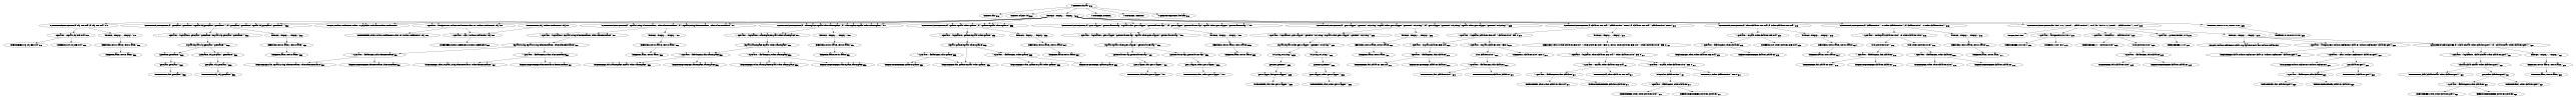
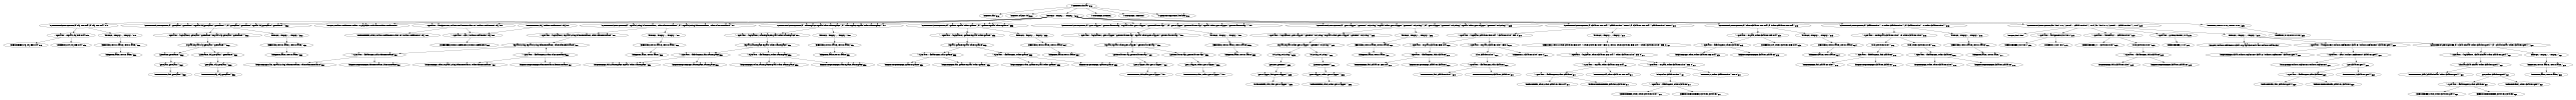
  digraph {
    n1 [label=<(METHOD,similar)<SUB>578</SUB>>]
    n2 [label=<(PARAM,this)<SUB>578</SUB>>]
    n3 [label=<(PARAM,Object obj)<SUB>578</SUB>>]
    n4 [label=<(BLOCK,&lt;empty&gt;,&lt;empty&gt;)<SUB>578</SUB>>]
    n5 [label=<(MODIFIER,PUBLIC)>]
    n6 [label=<(MODIFIER,VIRTUAL)>]
    n7 [label=<(METHOD_RETURN,boolean)<SUB>578</SUB>>]
    n8 [label=<(CONTROL_STRUCTURE,if (obj == null),if (obj == null))<SUB>579</SUB>>]
    n9 [label=<(CONTROL_STRUCTURE,if (!getClass().getName().equals(obj.getClass().getName())),if (!getClass().getName().equals(obj.getClass().getName())))<SUB>582</SUB>>]
    n10 [label=<(LOCAL,UnknownElement other: org.apache.tools.ant.UnknownElement)>]
    n11 [label=<(&lt;operator&gt;.assignment,UnknownElement other = (UnknownElement) obj)<SUB>585</SUB>>]
    n12 [label=<(CONTROL_STRUCTURE,if (!equalsString(elementName, other.elementName)),if (!equalsString(elementName, other.elementName)))<SUB>587</SUB>>]
    n13 [label=<(CONTROL_STRUCTURE,if (!namespace.equals(other.namespace)),if (!namespace.equals(other.namespace)))<SUB>590</SUB>>]
    n14 [label=<(CONTROL_STRUCTURE,if (!qname.equals(other.qname)),if (!qname.equals(other.qname)))<SUB>593</SUB>>]
    n15 [label=<(CONTROL_STRUCTURE,if (!getWrapper().getAttributeMap().equals(other.getWrapper().getAttributeMap())),if (!getWrapper().getAttributeMap().equals(other.getWrapper().getAttributeMap())))<SUB>597</SUB>>]
    n16 [label=<(CONTROL_STRUCTURE,if (!getWrapper().getText().toString().equals(other.getWrapper().getText().toString())),if (!getWrapper().getText().toString().equals(other.getWrapper().getText().toString())))<SUB>605</SUB>>]
    n17 [label=<(CONTROL_STRUCTURE,if (children == null || children.size() == 0),if (children == null || children.size() == 0))<SUB>610</SUB>>]
    n18 [label=<(CONTROL_STRUCTURE,if (other.children == null),if (other.children == null))<SUB>613</SUB>>]
    n19 [label=<(CONTROL_STRUCTURE,if (children.size() != other.children.size()),if (children.size() != other.children.size()))<SUB>616</SUB>>]
    n20 [label=<(CONTROL_STRUCTURE,for (int i = 0; Some(i &lt; children.size()); ++i),for (int i = 0; Some(i &lt; children.size()); ++i))<SUB>619</SUB>>]
    n21 [label=<(RETURN,return true;,return true;)<SUB>625</SUB>>]
    n22 [label=<(&lt;operator&gt;.equals,obj == null)<SUB>579</SUB>>]
    n23 [label=<(BLOCK,&lt;empty&gt;,&lt;empty&gt;)<SUB>579</SUB>>]
    n24 [label=<(&lt;operator&gt;.logicalNot,!getClass().getName().equals(obj.getClass().getName()))<SUB>582</SUB>>]
    n25 [label=<(BLOCK,&lt;empty&gt;,&lt;empty&gt;)<SUB>582</SUB>>]
    n26 [label=<(IDENTIFIER,other,UnknownElement other = (UnknownElement) obj)<SUB>585</SUB>>]
    n27 [label=<(&lt;operator&gt;.cast,(UnknownElement) obj)<SUB>585</SUB>>]
    n28 [label=<(&lt;operator&gt;.logicalNot,!equalsString(elementName, other.elementName))<SUB>587</SUB>>]
    n29 [label=<(BLOCK,&lt;empty&gt;,&lt;empty&gt;)<SUB>587</SUB>>]
    n30 [label=<(&lt;operator&gt;.logicalNot,!namespace.equals(other.namespace))<SUB>590</SUB>>]
    n31 [label=<(BLOCK,&lt;empty&gt;,&lt;empty&gt;)<SUB>590</SUB>>]
    n32 [label=<(&lt;operator&gt;.logicalNot,!qname.equals(other.qname))<SUB>593</SUB>>]
    n33 [label=<(BLOCK,&lt;empty&gt;,&lt;empty&gt;)<SUB>593</SUB>>]
    n34 [label=<(&lt;operator&gt;.logicalNot,!getWrapper().getAttributeMap().equals(other.getWrapper().getAttributeMap()))<SUB>597</SUB>>]
    n35 [label=<(BLOCK,&lt;empty&gt;,&lt;empty&gt;)<SUB>598</SUB>>]
    n36 [label=<(&lt;operator&gt;.logicalNot,!getWrapper().getText().toString().equals(other.getWrapper().getText().toString()))<SUB>605</SUB>>]
    n37 [label=<(BLOCK,&lt;empty&gt;,&lt;empty&gt;)<SUB>606</SUB>>]
    n38 [label=<(&lt;operator&gt;.logicalOr,children == null || children.size() == 0)<SUB>610</SUB>>]
    n39 [label=<(BLOCK,&lt;empty&gt;,&lt;empty&gt;)<SUB>610</SUB>>]
    n40 [label=<(&lt;operator&gt;.equals,other.children == null)<SUB>613</SUB>>]
    n41 [label=<(BLOCK,&lt;empty&gt;,&lt;empty&gt;)<SUB>613</SUB>>]
    n42 [label=<(&lt;operator&gt;.notEquals,children.size() != other.children.size())<SUB>616</SUB>>]
    n43 [label=<(BLOCK,&lt;empty&gt;,&lt;empty&gt;)<SUB>616</SUB>>]
    n44 [label=<(LOCAL,int i: int)>]
    n45 [label=<(&lt;operator&gt;.assignment,int i = 0)<SUB>619</SUB>>]
    n46 [label=<(&lt;operator&gt;.lessThan,i &lt; children.size())<SUB>619</SUB>>]
    n47 [label=<(&lt;operator&gt;.preIncrement,++i)<SUB>619</SUB>>]
    n48 [label=<(BLOCK,&lt;empty&gt;,&lt;empty&gt;)<SUB>619</SUB>>]
    n49 [label=<(LITERAL,true,return true;)<SUB>625</SUB>>]
    n50 [label=<(IDENTIFIER,obj,obj == null)<SUB>579</SUB>>]
    n51 [label=<(LITERAL,null,obj == null)<SUB>579</SUB>>]
    n52 [label=<(RETURN,return false;,return false;)<SUB>580</SUB>>]
    n53 [label=<(LITERAL,false,return false;)<SUB>580</SUB>>]
    n54 [label=<(equals,equals(obj.getClass().getName()))<SUB>582</SUB>>]
    n55 [label=<(RETURN,return false;,return false;)<SUB>583</SUB>>]
    n56 [label=<(getName,getName())<SUB>582</SUB>>]
    n57 [label=<(getName,obj.getClass().getName())<SUB>582</SUB>>]
    n58 [label=<(getClass,getClass())<SUB>582</SUB>>]
    n59 [label=<(getClass,obj.getClass())<SUB>588</SUB>>]
    n60 [label=<(IDENTIFIER,this,getClass())<SUB>582</SUB>>]
    n61 [label=<(IDENTIFIER,obj,obj.getClass())<SUB>582</SUB>>]
    n62 [label=<(LITERAL,false,return false;)<SUB>583</SUB>>]
    n63 [label=<(TYPE_REF,UnknownElement,UnknownElement)<SUB>585</SUB>>]
    n64 [label=<(IDENTIFIER,obj,(UnknownElement) obj)<SUB>585</SUB>>]
    n65 [label=<(equalsString,equalsString(elementName, other.elementName))<SUB>587</SUB>>]
    n66 [label=<(RETURN,return false;,return false;)<SUB>588</SUB>>]
    n67 [label=<(&lt;operator&gt;.fieldAccess,this.elementName)<SUB>587</SUB>>]
    n68 [label=<(&lt;operator&gt;.fieldAccess,other.elementName)<SUB>587</SUB>>]
    n69 [label=<(IDENTIFIER,this,equalsString(elementName, other.elementName))<SUB>587</SUB>>]
    n70 [label=<(FIELD_IDENTIFIER,elementName,elementName)<SUB>587</SUB>>]
    n71 [label=<(IDENTIFIER,other,equalsString(elementName, other.elementName))<SUB>587</SUB>>]
    n72 [label=<(FIELD_IDENTIFIER,elementName,elementName)<SUB>587</SUB>>]
    n73 [label=<(LITERAL,false,return false;)<SUB>588</SUB>>]
    n74 [label=<(equals,namespace.equals(other.namespace))<SUB>590</SUB>>]
    n75 [label=<(RETURN,return false;,return false;)<SUB>591</SUB>>]
    n76 [label=<(&lt;operator&gt;.fieldAccess,this.namespace)<SUB>590</SUB>>]
    n77 [label=<(&lt;operator&gt;.fieldAccess,other.namespace)<SUB>590</SUB>>]
    n78 [label=<(IDENTIFIER,this,namespace.equals(other.namespace))<SUB>590</SUB>>]
    n79 [label=<(FIELD_IDENTIFIER,namespace,namespace)<SUB>590</SUB>>]
    n80 [label=<(IDENTIFIER,other,namespace.equals(other.namespace))<SUB>590</SUB>>]
    n81 [label=<(FIELD_IDENTIFIER,namespace,namespace)<SUB>590</SUB>>]
    n82 [label=<(LITERAL,false,return false;)<SUB>591</SUB>>]
    n83 [label=<(equals,qname.equals(other.qname))<SUB>593</SUB>>]
    n84 [label=<(RETURN,return false;,return false;)<SUB>594</SUB>>]
    n85 [label=<(&lt;operator&gt;.fieldAccess,this.qname)<SUB>593</SUB>>]
    n86 [label=<(&lt;operator&gt;.fieldAccess,other.qname)<SUB>593</SUB>>]
    n87 [label=<(IDENTIFIER,this,qname.equals(other.qname))<SUB>593</SUB>>]
    n88 [label=<(FIELD_IDENTIFIER,qname,qname)<SUB>593</SUB>>]
    n89 [label=<(IDENTIFIER,other,qname.equals(other.qname))<SUB>593</SUB>>]
    n90 [label=<(FIELD_IDENTIFIER,qname,qname)<SUB>593</SUB>>]
    n91 [label=<(LITERAL,false,return false;)<SUB>594</SUB>>]
    n92 [label=<(equals,equals(other.getWrapper().getAttributeMap()))<SUB>597</SUB>>]
    n93 [label=<(RETURN,return false;,return false;)<SUB>599</SUB>>]
    n94 [label=<(getAttributeMap,getAttributeMap())<SUB>597</SUB>>]
    n95 [label=<(getAttributeMap,getAttributeMap())<SUB>598</SUB>>]
    n96 [label=<(getWrapper,this.getWrapper())<SUB>597</SUB>>]
    n97 [label=<(getWrapper,other.getWrapper())<SUB>598</SUB>>]
    n98 [label=<(IDENTIFIER,this,this.getWrapper())<SUB>597</SUB>>]
    n99 [label=<(IDENTIFIER,other,other.getWrapper())<SUB>598</SUB>>]
    n100 [label=<(LITERAL,false,return false;)<SUB>599</SUB>>]
    n101 [label=<(equals,equals(other.getWrapper().getText().toString()))<SUB>605</SUB>>]
    n102 [label=<(RETURN,return false;,return false;)<SUB>607</SUB>>]
    n103 [label=<(toString,toString())<SUB>605</SUB>>]
    n104 [label=<(toString,toString())<SUB>606</SUB>>]
    n105 [label=<(getText,getText())<SUB>605</SUB>>]
    n106 [label=<(getText,getText())<SUB>606</SUB>>]
    n107 [label=<(getWrapper,this.getWrapper())<SUB>605</SUB>>]
    n108 [label=<(IDENTIFIER,this,this.getWrapper())<SUB>605</SUB>>]
    n109 [label=<(getWrapper,other.getWrapper())<SUB>606</SUB>>]
    n110 [label=<(IDENTIFIER,other,other.getWrapper())<SUB>606</SUB>>]
    n111 [label=<(LITERAL,false,return false;)<SUB>607</SUB>>]
    n112 [label=<(&lt;operator&gt;.equals,children == null)<SUB>610</SUB>>]
    n113 [label=<(&lt;operator&gt;.equals,children.size() == 0)<SUB>610</SUB>>]
    n114 [label=<(RETURN,return other.children == null || other.children.size() == 0;,return other.children == null || other.children.size() == 0;)<SUB>611</SUB>>]
    n115 [label=<(&lt;operator&gt;.fieldAccess,this.children)<SUB>610</SUB>>]
    n116 [label=<(size,children.size())<SUB>610</SUB>>]
    n117 [label=<(LITERAL,0,children.size() == 0)<SUB>610</SUB>>]
    n118 [label=<(IDENTIFIER,this,children == null)<SUB>610</SUB>>]
    n119 [label=<(FIELD_IDENTIFIER,children,children)<SUB>610</SUB>>]
    n120 [label=<(&lt;operator&gt;.fieldAccess,this.children)<SUB>610</SUB>>]
    n121 [label=<(IDENTIFIER,this,children.size())<SUB>610</SUB>>]
    n122 [label=<(FIELD_IDENTIFIER,children,children)<SUB>610</SUB>>]
    n123 [label=<(&lt;operator&gt;.logicalOr,other.children == null || other.children.size() == 0)<SUB>611</SUB>>]
    n124 [label=<(&lt;operator&gt;.equals,other.children == null)<SUB>611</SUB>>]
    n125 [label=<(&lt;operator&gt;.equals,other.children.size() == 0)<SUB>611</SUB>>]
    n126 [label=<(&lt;operator&gt;.fieldAccess,other.children)<SUB>611</SUB>>]
    n127 [label=<(LITERAL,null,other.children == null)<SUB>611</SUB>>]
    n128 [label=<(size,other.children.size())<SUB>611</SUB>>]
    n129 [label=<(LITERAL,0,other.children.size() == 0)<SUB>611</SUB>>]
    n130 [label=<(IDENTIFIER,other,other.children == null)<SUB>611</SUB>>]
    n131 [label=<(FIELD_IDENTIFIER,children,children)<SUB>611</SUB>>]
    n132 [label=<(&lt;operator&gt;.fieldAccess,other.children)<SUB>611</SUB>>]
    n133 [label=<(IDENTIFIER,other,other.children.size())<SUB>611</SUB>>]
    n134 [label=<(FIELD_IDENTIFIER,children,children)<SUB>611</SUB>>]
    n135 [label=<(&lt;operator&gt;.fieldAccess,other.children)<SUB>613</SUB>>]
    n136 [label=<(LITERAL,null,other.children == null)<SUB>613</SUB>>]
    n137 [label=<(RETURN,return false;,return false;)<SUB>614</SUB>>]
    n138 [label=<(IDENTIFIER,other,other.children == null)<SUB>613</SUB>>]
    n139 [label=<(FIELD_IDENTIFIER,children,children)<SUB>613</SUB>>]
    n140 [label=<(LITERAL,false,return false;)<SUB>614</SUB>>]
    n141 [label=<(size,children.size())<SUB>616</SUB>>]
    n142 [label=<(size,other.children.size())<SUB>616</SUB>>]
    n143 [label=<(RETURN,return false;,return false;)<SUB>617</SUB>>]
    n144 [label=<(&lt;operator&gt;.fieldAccess,this.children)<SUB>616</SUB>>]
    n145 [label=<(&lt;operator&gt;.fieldAccess,other.children)<SUB>616</SUB>>]
    n146 [label=<(IDENTIFIER,this,children.size())<SUB>616</SUB>>]
    n147 [label=<(FIELD_IDENTIFIER,children,children)<SUB>616</SUB>>]
    n148 [label=<(IDENTIFIER,other,other.children.size())<SUB>616</SUB>>]
    n149 [label=<(FIELD_IDENTIFIER,children,children)<SUB>616</SUB>>]
    n150 [label=<(LITERAL,false,return false;)<SUB>617</SUB>>]
    n151 [label=<(IDENTIFIER,i,int i = 0)<SUB>619</SUB>>]
    n152 [label=<(LITERAL,0,int i = 0)<SUB>619</SUB>>]
    n153 [label=<(IDENTIFIER,i,i &lt; children.size())<SUB>619</SUB>>]
    n154 [label=<(size,children.size())<SUB>619</SUB>>]
    n155 [label=<(IDENTIFIER,i,++i)<SUB>619</SUB>>]
    n156 [label=<(LOCAL,UnknownElement child: org.apache.tools.ant.UnknownElement)>]
    n157 [label=<(&lt;operator&gt;.assignment,UnknownElement child = (UnknownElement) children.get(i))<SUB>620</SUB>>]
    n158 [label=<(CONTROL_STRUCTURE,if (!child.similar(other.children.get(i))),if (!child.similar(other.children.get(i))))<SUB>621</SUB>>]
    n159 [label=<(&lt;operator&gt;.fieldAccess,this.children)<SUB>619</SUB>>]
    n160 [label=<(IDENTIFIER,this,children.size())<SUB>619</SUB>>]
    n161 [label=<(FIELD_IDENTIFIER,children,children)<SUB>619</SUB>>]
    n162 [label=<(IDENTIFIER,child,UnknownElement child = (UnknownElement) children.get(i))<SUB>620</SUB>>]
    n163 [label=<(&lt;operator&gt;.cast,(UnknownElement) children.get(i))<SUB>620</SUB>>]
    n164 [label=<(&lt;operator&gt;.logicalNot,!child.similar(other.children.get(i)))<SUB>621</SUB>>]
    n165 [label=<(BLOCK,&lt;empty&gt;,&lt;empty&gt;)<SUB>621</SUB>>]
    n166 [label=<(TYPE_REF,UnknownElement,UnknownElement)<SUB>620</SUB>>]
    n167 [label=<(get,children.get(i))<SUB>620</SUB>>]
    n168 [label=<(&lt;operator&gt;.fieldAccess,this.children)<SUB>620</SUB>>]
    n169 [label=<(IDENTIFIER,i,children.get(i))<SUB>620</SUB>>]
    n170 [label=<(IDENTIFIER,this,children.get(i))<SUB>620</SUB>>]
    n171 [label=<(FIELD_IDENTIFIER,children,children)<SUB>620</SUB>>]
    n172 [label=<(similar,child.similar(other.children.get(i)))<SUB>621</SUB>>]
    n173 [label=<(RETURN,return false;,return false;)<SUB>622</SUB>>]
    n174 [label=<(IDENTIFIER,child,child.similar(other.children.get(i)))<SUB>621</SUB>>]
    n175 [label=<(get,other.children.get(i))<SUB>821</SUB>>]
    n176 [label=<(&lt;operator&gt;.fieldAccess,other.children)<SUB>621</SUB>>]
    n177 [label=<(IDENTIFIER,i,other.children.get(i))<SUB>621</SUB>>]
    n178 [label=<(IDENTIFIER,other,other.children.get(i))<SUB>621</SUB>>]
    n179 [label=<(FIELD_IDENTIFIER,children,children)<SUB>621</SUB>>]
    n180 [label=<(LITERAL,false,return false;)<SUB>622</SUB>>]
    n1 -> n2
    n1 -> n3
    n1 -> n4
    n1 -> n5
    n1 -> n6
    n1 -> n7
    n4 -> n8
    n4 -> n9
    n4 -> n10
    n4 -> n11
    n4 -> n12
    n4 -> n13
    n4 -> n14
    n4 -> n15
    n4 -> n16
    n4 -> n17
    n4 -> n18
    n4 -> n19
    n4 -> n20
    n4 -> n21
    n8 -> n22
    n8 -> n23
    n9 -> n24
    n9 -> n25
    n11 -> n26
    n11 -> n27
    n12 -> n28
    n12 -> n29
    n13 -> n30
    n13 -> n31
    n14 -> n32
    n14 -> n33
    n15 -> n34
    n15 -> n35
    n16 -> n36
    n16 -> n37
    n17 -> n38
    n17 -> n39
    n18 -> n40
    n18 -> n41
    n19 -> n42
    n19 -> n43
    n20 -> n44
    n20 -> n45
    n20 -> n46
    n20 -> n47
    n20 -> n48
    n21 -> n49
    n22 -> n50
    n22 -> n51
    n23 -> n52
    n24 -> n54
    n25 -> n55
    n27 -> n63
    n28 -> n65
    n29 -> n66
    n30 -> n74
    n31 -> n75
    n32 -> n83
    n33 -> n84
    n34 -> n92
    n35 -> n93
    n36 -> n101
    n37 -> n102
    n38 -> n112
    n38 -> n113
    n39 -> n114
    n40 -> n135
    n40 -> n136
    n41 -> n137
    n42 -> n141
    n42 -> n142
    n43 -> n143
    n45 -> n151
    n45 -> n152
    n46 -> n153
    n46 -> n154
    n47 -> n155
    n48 -> n156
    n48 -> n157
    n48 -> n158
    n52 -> n53
    n54 -> n56
    n54 -> n57
    n55 -> n62
    n56 -> n58
    n57 -> n59
    n58 -> n60
    n59 -> n61
    n64 -> n27
    n65 -> n67
-   n65 -> n68
+   n68 -> n65
    n66 -> n73
    n67 -> n69
    n67 -> n70
    n68 -> n71
    n68 -> n72
    n74 -> n76
    n74 -> n77
    n75 -> n82
    n76 -> n78
    n76 -> n79
    n77 -> n80
    n77 -> n81
-   n83 -> n87
+   n83 -> n85
    n83 -> n86
    n84 -> n91
    n85 -> n87
    n85 -> n88
    n86 -> n89
    n86 -> n90
    n92 -> n94
    n92 -> n95
    n93 -> n100
    n94 -> n96
    n95 -> n97
    n96 -> n98
    n97 -> n99
    n101 -> n103
    n101 -> n104
    n102 -> n111
    n103 -> n105
    n104 -> n106
    n105 -> n107
    n106 -> n109
    n107 -> n108
    n109 -> n110
    n112 -> n115
    n113 -> n116
    n113 -> n117
    n114 -> n123
    n115 -> n118
    n115 -> n119
    n116 -> n120
    n120 -> n121
    n120 -> n122
    n123 -> n124
    n123 -> n125
    n124 -> n126
    n124 -> n127
    n125 -> n128
    n125 -> n129
    n126 -> n130
    n126 -> n131
    n128 -> n132
    n132 -> n133
    n132 -> n134
    n135 -> n138
    n135 -> n139
    n137 -> n140
    n141 -> n144
    n142 -> n145
    n143 -> n150
    n144 -> n146
    n144 -> n147
    n145 -> n148
    n145 -> n149
    n154 -> n159
    n157 -> n162
    n157 -> n163
    n158 -> n164
    n158 -> n165
    n159 -> n160
    n159 -> n161
    n163 -> n166
    n163 -> n167
    n164 -> n172
    n165 -> n173
    n167 -> n168
    n167 -> n169
    n168 -> n170
    n168 -> n171
    n172 -> n174
-   n172 -> n175
    n173 -> n180
    n175 -> n176
    n175 -> n177
    n176 -> n178
    n176 -> n179
  }
